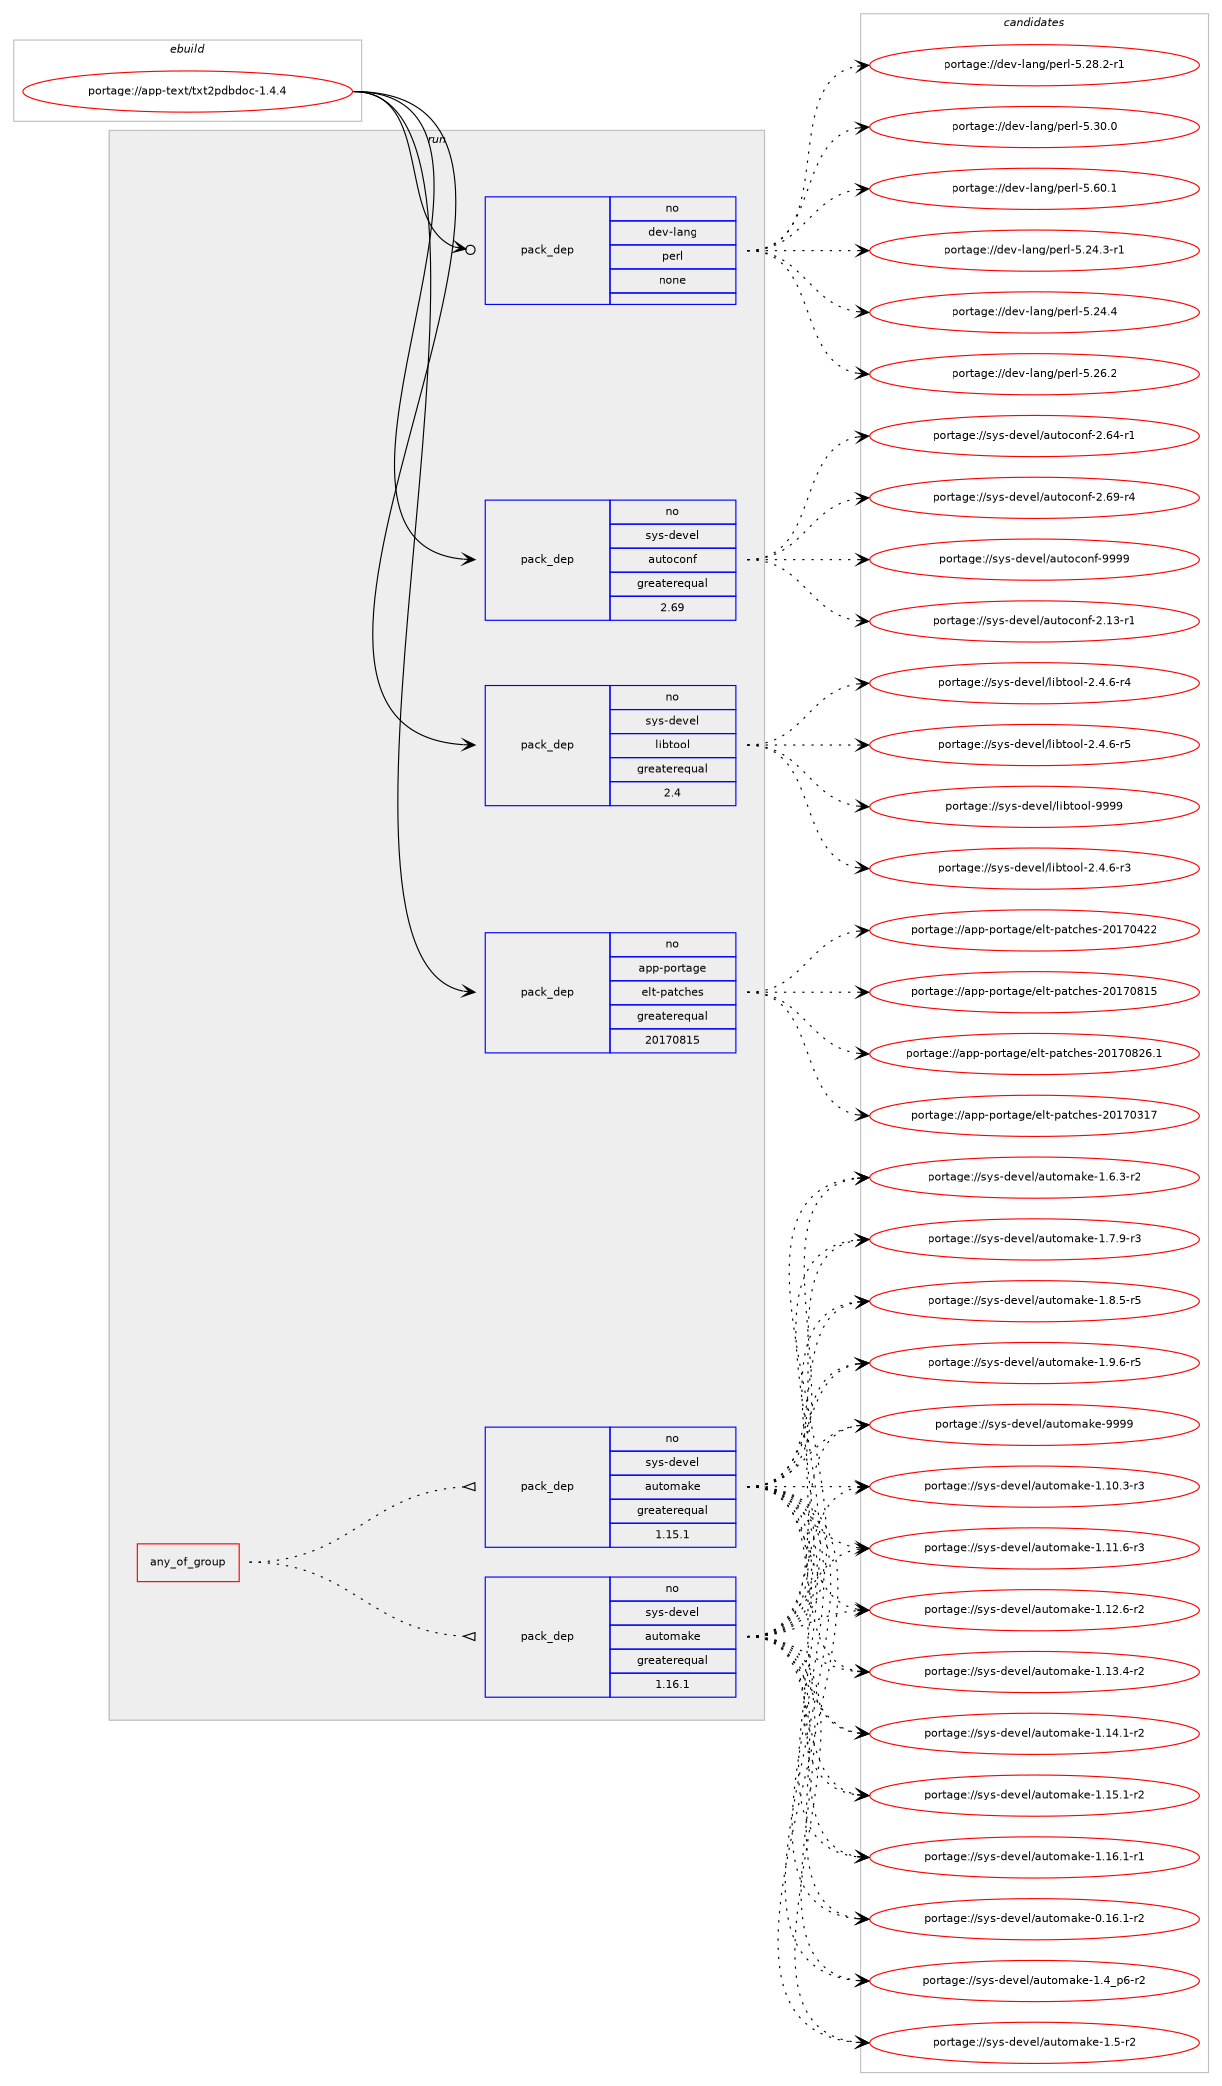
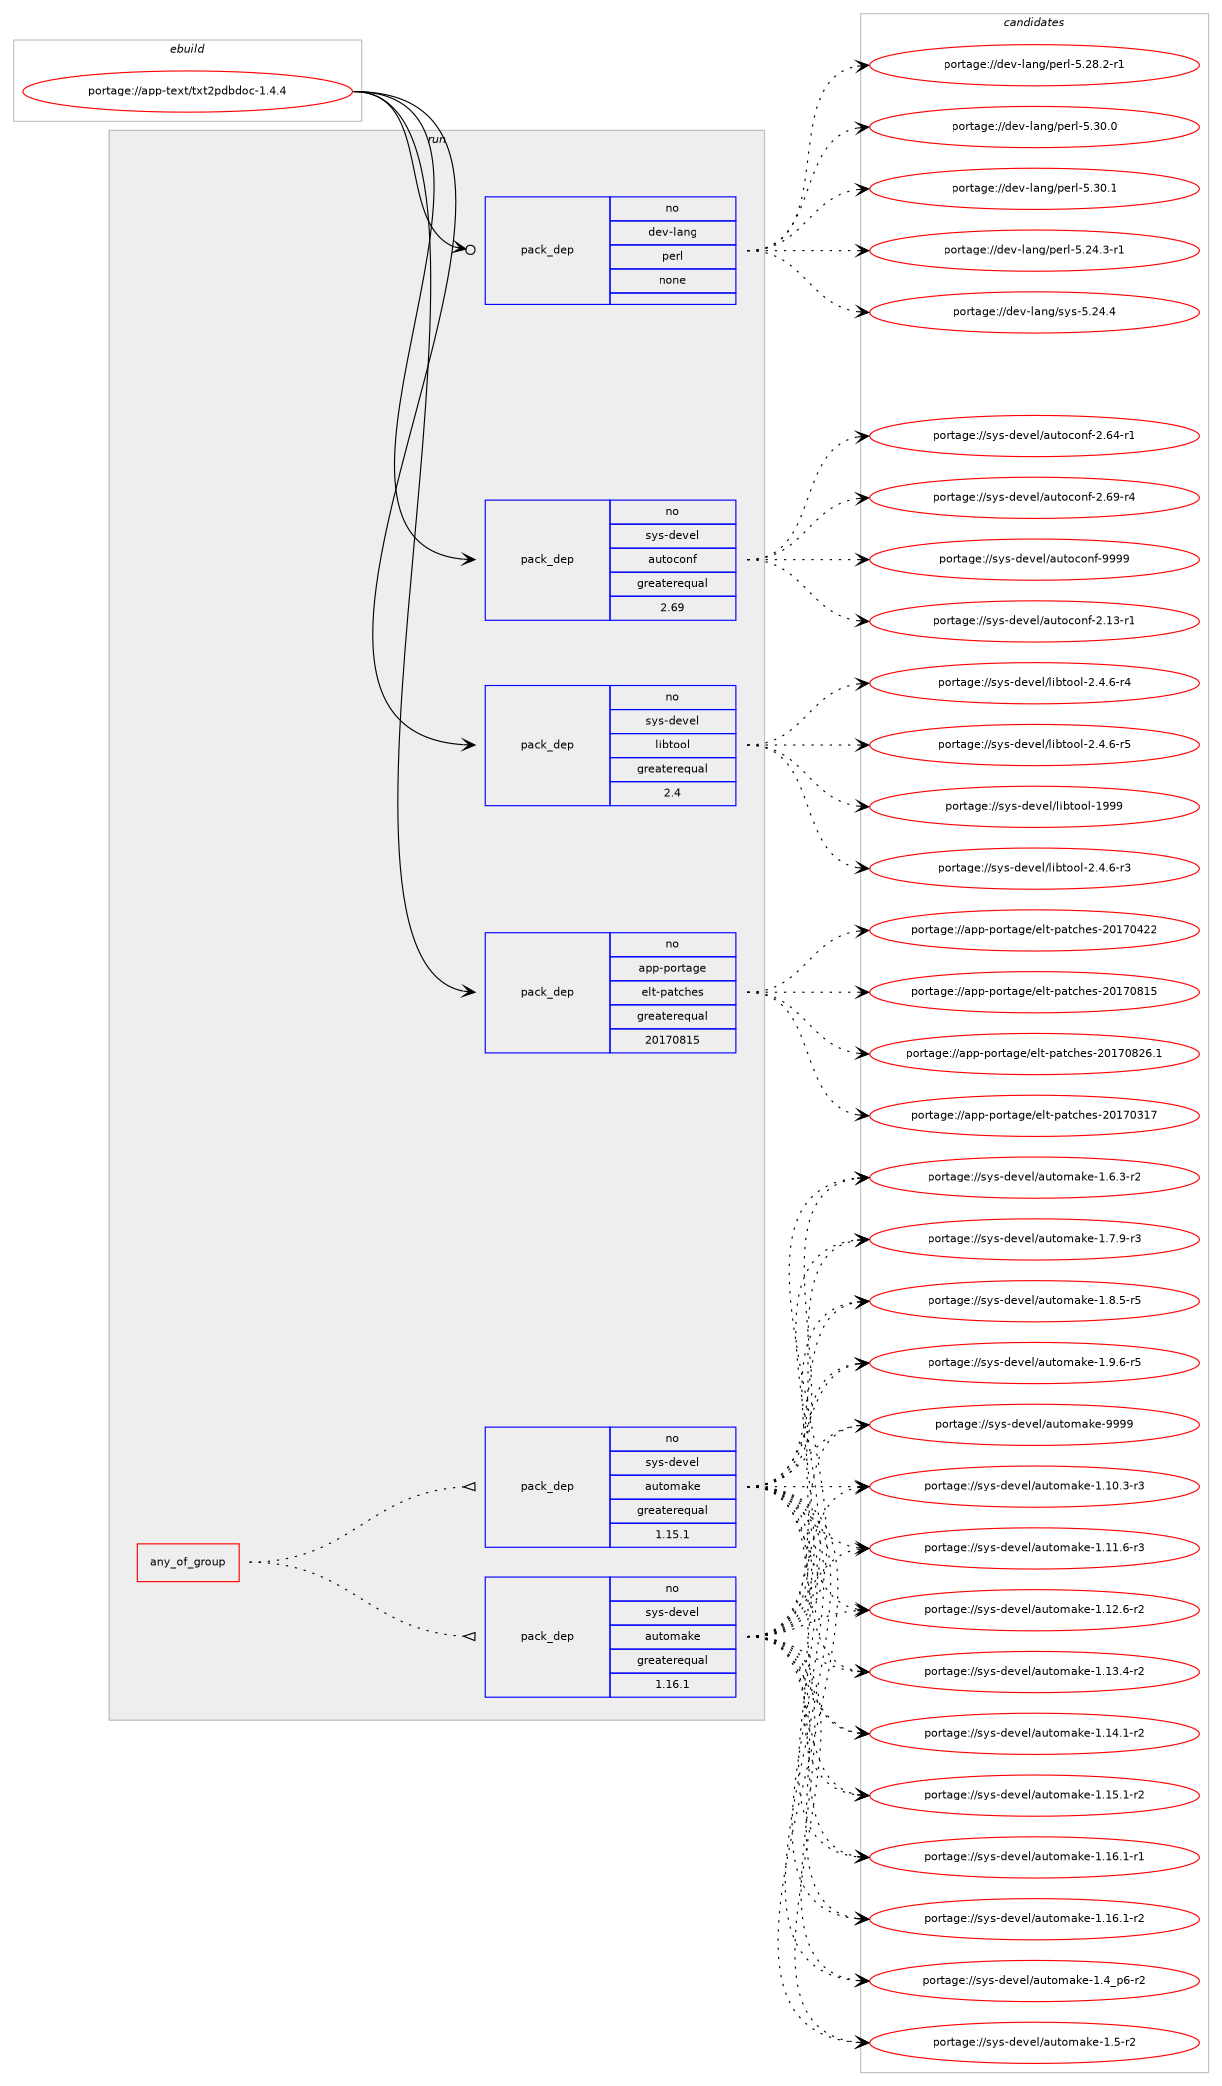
  digraph {
    compound=true
    concentrate=true
    fontname=Helvetica
    fontsize=10
    newrank=true
    rankdir=LR
    ranksep=1.5
    node [color=red fontname=Helvetica fontsize=10]
    edge [arrowhead=vee headport=w style=dotted tailport=e weight=100]
    n1 [label="portage://app-text/txt2pdbdoc-1.4.4" width=4]
    n2 [color=blue label=<<TABLE BORDER="0" CELLBORDER="1" CELLSPACING="0" CELLPADDING="4" WIDTH="220"><TR><TD ROWSPAN="6" CELLPADDING="30">pack_dep</TD></TR><TR><TD WIDTH="110">no</TD></TR><TR><TD>sys-devel</TD></TR><TR><TD>automake</TD></TR><TR><TD>greaterequal</TD></TR><TR><TD>1.16.1</TD></TR></TABLE>> shape=none]
    n3 [color=blue label=<<TABLE BORDER="0" CELLBORDER="1" CELLSPACING="0" CELLPADDING="4" WIDTH="220"><TR><TD ROWSPAN="6" CELLPADDING="30">pack_dep</TD></TR><TR><TD WIDTH="110">no</TD></TR><TR><TD>sys-devel</TD></TR><TR><TD>automake</TD></TR><TR><TD>greaterequal</TD></TR><TR><TD>1.15.1</TD></TR></TABLE>> shape=none]
    n4 [label=<<TABLE BORDER="0" CELLBORDER="1" CELLSPACING="0" CELLPADDING="4"><TR><TD CELLPADDING="10">any_of_group</TD></TR></TABLE>> shape=none]
    n5 [color=blue label=<<TABLE BORDER="0" CELLBORDER="1" CELLSPACING="0" CELLPADDING="4" WIDTH="220"><TR><TD ROWSPAN="6" CELLPADDING="30">pack_dep</TD></TR><TR><TD WIDTH="110">no</TD></TR><TR><TD>app-portage</TD></TR><TR><TD>elt-patches</TD></TR><TR><TD>greaterequal</TD></TR><TR><TD>20170815</TD></TR></TABLE>> shape=none]
    n6 [color=blue label=<<TABLE BORDER="0" CELLBORDER="1" CELLSPACING="0" CELLPADDING="4" WIDTH="220"><TR><TD ROWSPAN="6" CELLPADDING="30">pack_dep</TD></TR><TR><TD WIDTH="110">no</TD></TR><TR><TD>sys-devel</TD></TR><TR><TD>autoconf</TD></TR><TR><TD>greaterequal</TD></TR><TR><TD>2.69</TD></TR></TABLE>> shape=none]
    n7 [color=blue label=<<TABLE BORDER="0" CELLBORDER="1" CELLSPACING="0" CELLPADDING="4" WIDTH="220"><TR><TD ROWSPAN="6" CELLPADDING="30">pack_dep</TD></TR><TR><TD WIDTH="110">no</TD></TR><TR><TD>sys-devel</TD></TR><TR><TD>libtool</TD></TR><TR><TD>greaterequal</TD></TR><TR><TD>2.4</TD></TR></TABLE>> shape=none]
    n8 [color=blue label=<<TABLE BORDER="0" CELLBORDER="1" CELLSPACING="0" CELLPADDING="4" WIDTH="220"><TR><TD ROWSPAN="6" CELLPADDING="30">pack_dep</TD></TR><TR><TD WIDTH="110">no</TD></TR><TR><TD>dev-lang</TD></TR><TR><TD>perl</TD></TR><TR><TD>none</TD></TR><TR><TD></TD></TR></TABLE>> shape=none]
    n9 [label="portage://sys-devel/automake-1.10.3-r3" width=4]
    n10 [label="portage://sys-devel/automake-1.11.6-r3" width=4]
    n11 [label="portage://sys-devel/automake-1.12.6-r2" width=4]
    n12 [label="portage://sys-devel/automake-1.13.4-r2" width=4]
    n13 [label="portage://sys-devel/automake-1.14.1-r2" width=4]
    n14 [label="portage://sys-devel/automake-1.15.1-r2" width=4]
    n15 [label="portage://sys-devel/automake-1.16.1-r1" width=4]
-   n16 [label="portage://sys-devel/automake-0.16.1-r2" width=4]
+   n16 [label="portage://sys-devel/automake-1.16.1-r2" width=4]
    n17 [label="portage://sys-devel/automake-1.4_p6-r2" width=4]
    n18 [label="portage://sys-devel/automake-1.5-r2" width=4]
    n19 [label="portage://sys-devel/automake-1.6.3-r2" width=4]
    n20 [label="portage://sys-devel/automake-1.7.9-r3" width=4]
    n21 [label="portage://sys-devel/automake-1.8.5-r5" width=4]
    n22 [label="portage://sys-devel/automake-1.9.6-r5" width=4]
    n23 [label="portage://sys-devel/automake-9999" width=4]
    n24 [label="portage://app-portage/elt-patches-20170317" width=4]
    n25 [label="portage://app-portage/elt-patches-20170422" width=4]
    n26 [label="portage://app-portage/elt-patches-20170815" width=4]
    n27 [label="portage://app-portage/elt-patches-20170826.1" width=4]
    n28 [label="portage://sys-devel/autoconf-2.13-r1" width=4]
    n29 [label="portage://sys-devel/autoconf-2.64-r1" width=4]
    n30 [label="portage://sys-devel/autoconf-2.69-r4" width=4]
    n31 [label="portage://sys-devel/autoconf-9999" width=4]
    n32 [label="portage://sys-devel/libtool-2.4.6-r3" width=4]
    n33 [label="portage://sys-devel/libtool-2.4.6-r4" width=4]
    n34 [label="portage://sys-devel/libtool-2.4.6-r5" width=4]
-   n35 [label="portage://sys-devel/libtool-9999" width=4]
+   n35 [label="portage://sys-devel/libtool-1999" width=4]
    n36 [label="portage://dev-lang/perl-5.24.3-r1" width=4]
-   n37 [label="portage://dev-lang/perl-5.24.4" width=4]
-   n38 [label="portage://dev-lang/perl-5.26.2" width=4]
+   n37 [label="portage://dev-lang/sys-5.24.4" width=4]
    n39 [label="portage://dev-lang/perl-5.28.2-r1" width=4]
    n40 [label="portage://dev-lang/perl-5.30.0" width=4]
-   n41 [label="portage://dev-lang/perl-5.60.1" width=4]
+   n41 [label="portage://dev-lang/perl-5.30.1" width=4]
    subgraph cluster_1 {
      color=gray
      label=<<i>ebuild</i>>
      rank=same
      n1
    }
    subgraph cluster_2 {
      color=gray
      label=<<i>dependencies</i>>
      subgraph cluster_3 {
        color=gray
        fillcolor="#eeeeee"
        label=<<i>compile</i>>
        style=filled
        subgraph sub_4 {
          color=gray
          fillcolor="#eeeeee"
          label=<<i>compile</i>>
          style=filled
          n4
          subgraph sub_5 {
            color=gray
            fillcolor="#eeeeee"
            label=<<i>compile</i>>
            style=filled
            n2
          }
          subgraph sub_6 {
            color=gray
            fillcolor="#eeeeee"
            label=<<i>compile</i>>
            style=filled
            n3
          }
        }
        subgraph sub_7 {
          color=gray
          fillcolor="#eeeeee"
          label=<<i>compile</i>>
          style=filled
          n5
        }
        subgraph sub_8 {
          color=gray
          fillcolor="#eeeeee"
          label=<<i>compile</i>>
          style=filled
          n6
        }
        subgraph sub_9 {
          color=gray
          fillcolor="#eeeeee"
          label=<<i>compile</i>>
          style=filled
          n7
        }
      }
      subgraph cluster_10 {
        color=gray
        fillcolor="#eeeeee"
        label=<<i>compile and run</i>>
        style=filled
        subgraph sub_11 {
          color=gray
          fillcolor="#eeeeee"
          label=<<i>compile and run</i>>
          style=filled
          n8
        }
      }
      subgraph cluster_12 {
        color=gray
        fillcolor="#eeeeee"
        label=<<i>run</i>>
        style=filled
      }
    }
    subgraph cluster_13 {
      color=gray
      label=<<i>candidates</i>>
      rank=same
      subgraph sub_14 {
        color=black
        label=<<i>candidates</i>>
        nodesep=1
        rank=same
        n9
        n10
        n11
        n12
        n13
        n14
        n15
        n16
        n17
        n18
        n19
        n20
        n21
        n22
        n23
      }
      subgraph sub_15 {
        color=black
        label=<<i>candidates</i>>
        nodesep=1
        rank=same
        n9
        n10
        n11
        n12
        n13
        n14
        n15
        n16
        n17
        n18
        n19
        n20
        n21
        n22
        n23
      }
      subgraph sub_16 {
        color=black
        label=<<i>candidates</i>>
        nodesep=1
        rank=same
        n24
        n25
        n26
        n27
      }
      subgraph sub_17 {
        color=black
        label=<<i>candidates</i>>
        nodesep=1
        rank=same
        n28
        n29
        n30
        n31
      }
      subgraph sub_18 {
        color=black
        label=<<i>candidates</i>>
        nodesep=1
        rank=same
        n32
        n33
        n34
        n35
      }
      subgraph sub_19 {
        color=black
        label=<<i>candidates</i>>
        nodesep=1
        rank=same
        n36
        n37
-       n38
        n39
        n40
        n41
      }
    }
    n1 -> n5 [style=solid weight=20]
    n1 -> n6 [style=solid weight=20]
    n1 -> n7 [style=solid weight=20]
    n1 -> n8 [arrowhead=odotvee style=solid weight=20]
    n2 -> n9
    n2 -> n10
    n2 -> n11
    n2 -> n12
    n2 -> n13
    n2 -> n14
    n2 -> n15
    n2 -> n16
    n2 -> n17
    n2 -> n18
    n2 -> n19
    n2 -> n20
    n2 -> n21
    n2 -> n22
    n2 -> n23
    n3 -> n9
    n3 -> n10
    n3 -> n11
    n3 -> n12
    n3 -> n13
    n3 -> n14
    n3 -> n15
    n3 -> n16
    n3 -> n17
    n3 -> n18
    n3 -> n19
    n3 -> n20
    n3 -> n21
    n3 -> n22
    n3 -> n23
    n4 -> n2 [arrowhead=oinv weight=20]
    n4 -> n3 [arrowhead=oinv weight=20]
    n5 -> n24
    n5 -> n25
    n5 -> n26
    n5 -> n27
    n6 -> n28
    n6 -> n29
    n6 -> n30
    n6 -> n31
    n7 -> n32
    n7 -> n33
    n7 -> n34
    n7 -> n35
    n8 -> n36
    n8 -> n37
-   n8 -> n38
    n8 -> n39
    n8 -> n40
    n8 -> n41
  }
